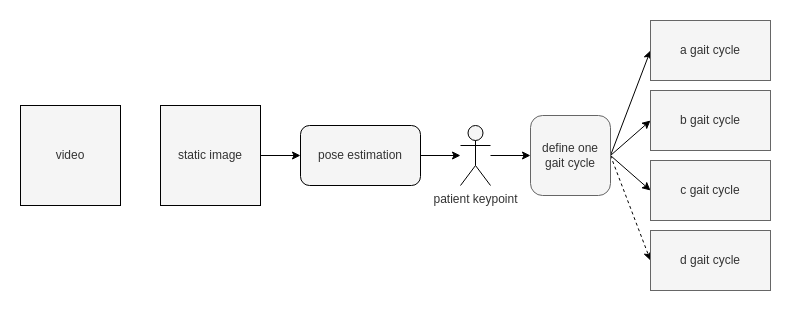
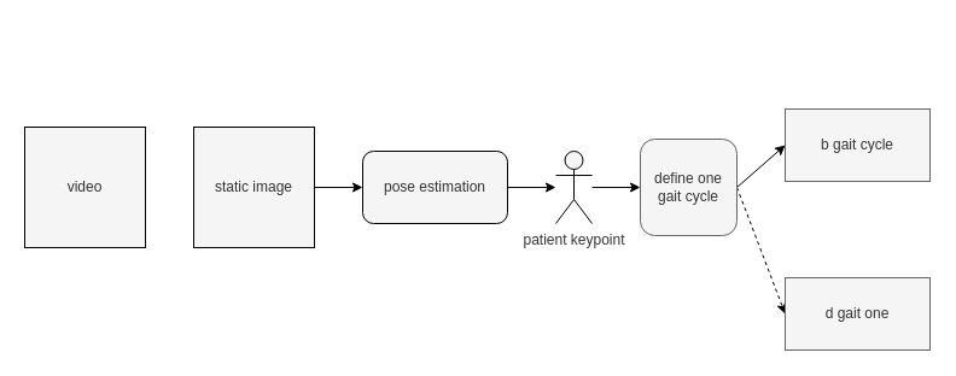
  <mxCell id="0" />
  <mxCell id="1" parent="0" />
  <mxCell id="2" value="video" style="whiteSpace=wrap;html=1;aspect=fixed;fillColor=#f5f5f5;strokeColor=#000000;fontColor=#333333;snapToPoint=0;fixDash=0;editable=1;movable=1;resizable=1;rotatable=1;deletable=1;connectable=1;" vertex="1" parent="1"><mxGeometry x="20" y="105" width="100" height="100" as="geometry" /></mxCell>
  <mxCell id="3" value="" style="edgeStyle=none;html=1;fillColor=#f5f5f5;strokeColor=#000000;snapToPoint=0;fixDash=0;editable=1;movable=1;resizable=1;rotatable=1;deletable=1;connectable=1;" edge="1" parent="1" source="4" target="6"><mxGeometry relative="1" as="geometry" /></mxCell>
  <mxCell id="4" value="static image" style="whiteSpace=wrap;html=1;aspect=fixed;fillColor=#f5f5f5;strokeColor=#000000;fontColor=#333333;snapToPoint=0;fixDash=0;editable=1;movable=1;resizable=1;rotatable=1;deletable=1;connectable=1;" vertex="1" parent="1"><mxGeometry x="160" y="105" width="100" height="100" as="geometry" /></mxCell>
  <mxCell id="5" value="" style="edgeStyle=none;html=1;fillColor=#f5f5f5;strokeColor=#000000;snapToPoint=0;fixDash=0;editable=1;movable=1;resizable=1;rotatable=1;deletable=1;connectable=1;" edge="1" parent="1" source="6" target="8"><mxGeometry relative="1" as="geometry" /></mxCell>
  <mxCell id="6" value="pose estimation" style="rounded=1;whiteSpace=wrap;html=1;fillColor=#f5f5f5;strokeColor=#000000;fontColor=#333333;snapToPoint=0;fixDash=0;editable=1;movable=1;resizable=1;rotatable=1;deletable=1;connectable=1;" vertex="1" parent="1"><mxGeometry x="300" y="125" width="120" height="60" as="geometry" /></mxCell>
  <mxCell id="7" value="" style="edgeStyle=none;html=1;strokeColor=#000000;" edge="1" parent="1" source="8" target="13"><mxGeometry relative="1" as="geometry" /></mxCell>
  <mxCell id="8" value="patient keypoint" style="shape=umlActor;verticalLabelPosition=bottom;verticalAlign=top;html=1;outlineConnect=0;fillColor=#f5f5f5;strokeColor=#000000;fontColor=#333333;snapToPoint=0;fixDash=0;editable=1;movable=1;resizable=1;rotatable=1;deletable=1;connectable=1;" vertex="1" parent="1"><mxGeometry x="460" y="125" width="30" height="60" as="geometry" /></mxCell>
- <mxCell id="9" style="edgeStyle=none;html=1;entryX=0;entryY=0.5;entryDx=0;entryDy=0;strokeColor=#000000;exitX=1;exitY=0.5;exitDx=0;exitDy=0;" edge="1" parent="1" source="13" target="14"><mxGeometry relative="1" as="geometry" /></mxCell>
  <mxCell id="10" style="edgeStyle=none;html=1;entryX=0;entryY=0.5;entryDx=0;entryDy=0;strokeColor=#000000;exitX=1;exitY=0.5;exitDx=0;exitDy=0;" edge="1" parent="1" source="13" target="15"><mxGeometry relative="1" as="geometry" /></mxCell>
- <mxCell id="11" style="edgeStyle=none;html=1;entryX=0;entryY=0.5;entryDx=0;entryDy=0;strokeColor=#000000;exitX=1;exitY=0.5;exitDx=0;exitDy=0;" edge="1" parent="1" source="13" target="16"><mxGeometry relative="1" as="geometry" /></mxCell>
  <mxCell id="12" style="edgeStyle=none;html=1;entryX=0;entryY=0.5;entryDx=0;entryDy=0;strokeColor=#000000;exitX=1;exitY=0.5;exitDx=0;exitDy=0;dashed=1;" edge="1" parent="1" source="13" target="17"><mxGeometry relative="1" as="geometry" /></mxCell>
  <mxCell id="13" value="define one gait cycle" style="whiteSpace=wrap;html=1;strokeColor=#666666;fillColor=#f5f5f5;fontColor=#333333;rounded=1;" vertex="1" parent="1"><mxGeometry x="530" y="115" width="80" height="80" as="geometry" /></mxCell>
- <mxCell id="14" value="a gait cycle" style="rounded=0;whiteSpace=wrap;html=1;strokeColor=#666666;fillColor=#f5f5f5;fontColor=#333333;" vertex="1" parent="1"><mxGeometry x="650" y="20" width="120" height="60" as="geometry" /></mxCell>
  <mxCell id="15" value="b gait cycle" style="rounded=0;whiteSpace=wrap;html=1;strokeColor=#666666;fillColor=#f5f5f5;fontColor=#333333;" vertex="1" parent="1"><mxGeometry x="650" y="90" width="120" height="60" as="geometry" /></mxCell>
- <mxCell id="16" value="c gait cycle" style="rounded=0;whiteSpace=wrap;html=1;strokeColor=#666666;fillColor=#f5f5f5;fontColor=#333333;" vertex="1" parent="1"><mxGeometry x="650" y="160" width="120" height="60" as="geometry" /></mxCell>
- <mxCell id="17" value="d gait cycle" style="rounded=0;whiteSpace=wrap;html=1;strokeColor=#666666;fillColor=#f5f5f5;fontColor=#333333;" vertex="1" parent="1"><mxGeometry x="650" y="230" width="120" height="60" as="geometry" /></mxCell>
+ <mxCell id="17" value="d gait one" style="rounded=0;whiteSpace=wrap;html=1;strokeColor=#666666;fillColor=#f5f5f5;fontColor=#333333;" vertex="1" parent="1"><mxGeometry x="650" y="230" width="120" height="60" as="geometry" /></mxCell>
